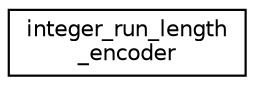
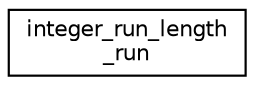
  digraph {
    rankdir=LR
-   n1 [color=black fillcolor=white fontname=Helvetica fontsize=10 height=0.2 label="integer_run_length\l_encoder" shape=record style=filled width=0.4]
+   n1 [color=black fillcolor=white fontname=Helvetica fontsize=10 height=0.2 label="integer_run_length\l_run" shape=record style=filled width=0.4]
  }
